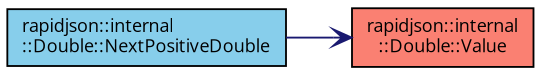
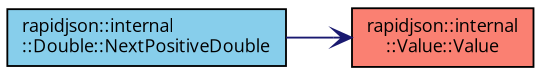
  digraph {
    rankdir=LR
    fontname="Open Sans"
    node [color=black fontname="Open Sans" fontsize=10 shape=record style=filled]
    n1 [fillcolor=skyblue fontcolor=black height=0.2 label="rapidjson::internal\l::Double::NextPositiveDouble" width=0.4]
-   n2 [fillcolor=salmon height=0.2 label="rapidjson::internal\l::Double::Value" width=0.4]
+   n2 [fillcolor=salmon height=0.2 label="rapidjson::internal\l::Value::Value" width=0.4]
    n1 -> n2 [color=midnightblue fontname="Open Sans" fontsize=10 labelfontname=Helvetica labelfontsize=10 style=solid arrowhead=vee]
  }
